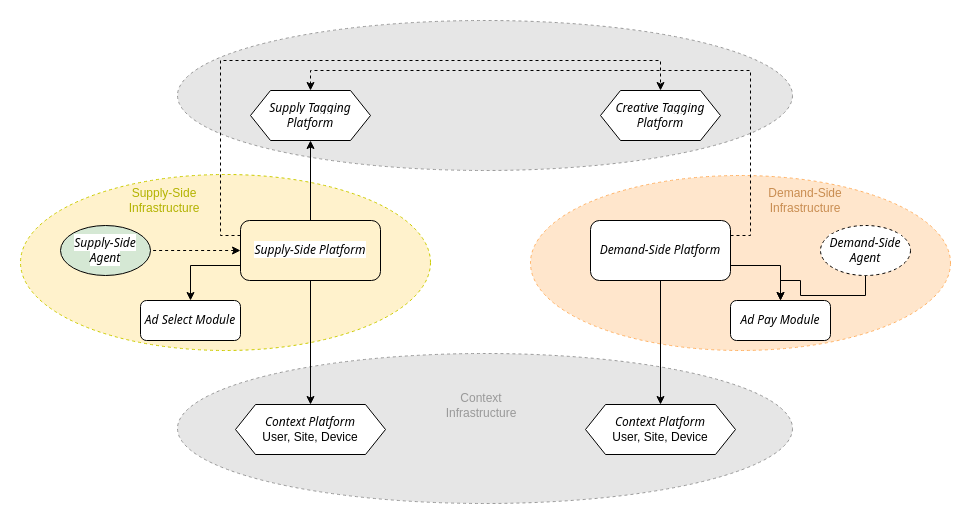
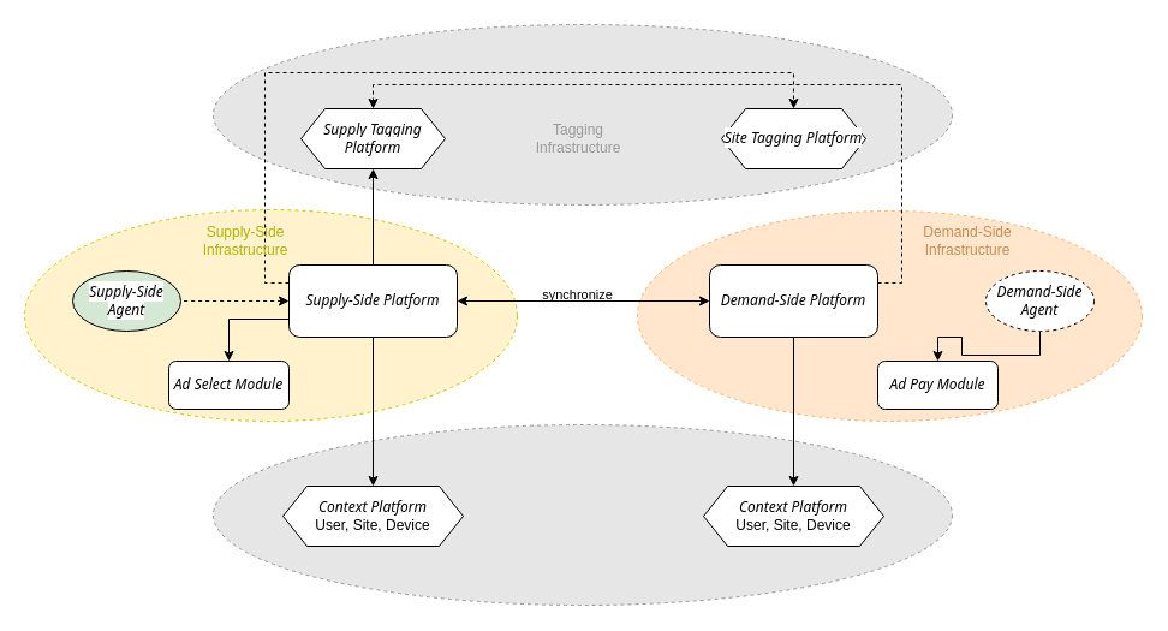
  <mxCell id="0" />
  <mxCell id="1" parent="0" />
  <mxCell id="2" value="" style="ellipse;whiteSpace=wrap;html=1;fontColor=#333333;fillColor=#E6E6E6;strokeColor=#999999;dashed=1;" parent="1" vertex="1"><mxGeometry x="177" y="353" width="615" height="150" as="geometry" /></mxCell>
  <mxCell id="3" value="" style="ellipse;whiteSpace=wrap;html=1;fontColor=#333333;fillColor=#E6E6E6;strokeColor=#999999;dashed=1;" parent="1" vertex="1"><mxGeometry x="177" y="20" width="615" height="150" as="geometry" /></mxCell>
  <mxCell id="4" value="" style="ellipse;whiteSpace=wrap;html=1;fillColor=#ffe6cc;strokeColor=#FFB366;dashed=1;" parent="1" vertex="1"><mxGeometry x="530" y="175" width="420" height="175" as="geometry" /></mxCell>
  <mxCell id="5" value="" style="ellipse;whiteSpace=wrap;html=1;fillColor=#fff2cc;strokeColor=#CCCC00;dashed=1;" parent="1" vertex="1"><mxGeometry x="20" y="174" width="410" height="176" as="geometry" /></mxCell>
  <mxCell id="6" style="edgeStyle=orthogonalEdgeStyle;rounded=0;orthogonalLoop=1;jettySize=auto;html=1;entryX=0.5;entryY=1;entryDx=0;entryDy=0;" parent="1" source="11" target="18" edge="1"><mxGeometry relative="1" as="geometry" /></mxCell>
  <mxCell id="7" style="edgeStyle=orthogonalEdgeStyle;rounded=0;orthogonalLoop=1;jettySize=auto;html=1;entryX=1;entryY=0.5;entryDx=0;entryDy=0;startArrow=classic;startFill=1;endArrow=none;endFill=0;dashed=1;" parent="1" source="11" target="21" edge="1"><mxGeometry relative="1" as="geometry" /></mxCell>
  <mxCell id="8" style="edgeStyle=orthogonalEdgeStyle;rounded=0;orthogonalLoop=1;jettySize=auto;html=1;exitX=0;exitY=0.25;exitDx=0;exitDy=0;entryX=0.5;entryY=0;entryDx=0;entryDy=0;dashed=1;labelBackgroundColor=none;" parent="1" source="11" target="17" edge="1"><mxGeometry relative="1" as="geometry"><Array as="points"><mxPoint x="220" y="235" /><mxPoint x="220" y="60" /><mxPoint x="660" y="60" /></Array></mxGeometry></mxCell>
  <mxCell id="9" style="edgeStyle=orthogonalEdgeStyle;rounded=0;orthogonalLoop=1;jettySize=auto;html=1;entryX=0.5;entryY=0;entryDx=0;entryDy=0;exitX=0;exitY=0.75;exitDx=0;exitDy=0;" parent="1" source="11" target="22" edge="1"><mxGeometry relative="1" as="geometry"><Array as="points"><mxPoint x="190" y="265" /></Array></mxGeometry></mxCell>
  <mxCell id="10" style="edgeStyle=orthogonalEdgeStyle;rounded=0;orthogonalLoop=1;jettySize=auto;html=1;" parent="1" source="11" target="28" edge="1"><mxGeometry relative="1" as="geometry"><mxPoint x="310" y="390" as="targetPoint" /></mxGeometry></mxCell>
- <mxCell id="11" value="&lt;em style=&quot;font-family: &amp;quot;HCo Gotham&amp;quot;, system-ui, -apple-system, &amp;quot;Segoe UI&amp;quot;, Roboto, &amp;quot;Helvetica Neue&amp;quot;, Arial, &amp;quot;Noto Sans&amp;quot;, &amp;quot;Liberation Sans&amp;quot;, sans-serif, &amp;quot;Apple Color Emoji&amp;quot;, &amp;quot;Segoe UI Emoji&amp;quot;, &amp;quot;Segoe UI Symbol&amp;quot;, &amp;quot;Noto Color Emoji&amp;quot;; text-align: start; background-color: rgb(255, 255, 255);&quot;&gt;&lt;font style=&quot;font-size: 12px;&quot;&gt;Supply-Side Platform&lt;/font&gt;&lt;/em&gt;" style="rounded=1;whiteSpace=wrap;html=1;fillColor=#fff2cc;" parent="1" vertex="1"><mxGeometry x="240" y="220" width="140" height="60" as="geometry" /></mxCell>
+ <mxCell id="11" value="&lt;em style=&quot;font-family: &amp;quot;HCo Gotham&amp;quot;, system-ui, -apple-system, &amp;quot;Segoe UI&amp;quot;, Roboto, &amp;quot;Helvetica Neue&amp;quot;, Arial, &amp;quot;Noto Sans&amp;quot;, &amp;quot;Liberation Sans&amp;quot;, sans-serif, &amp;quot;Apple Color Emoji&amp;quot;, &amp;quot;Segoe UI Emoji&amp;quot;, &amp;quot;Segoe UI Symbol&amp;quot;, &amp;quot;Noto Color Emoji&amp;quot;; text-align: start; background-color: rgb(255, 255, 255);&quot;&gt;&lt;font style=&quot;font-size: 12px;&quot;&gt;Supply-Side Platform&lt;/font&gt;&lt;/em&gt;" style="rounded=1;whiteSpace=wrap;html=1;" parent="1" vertex="1"><mxGeometry x="240" y="220" width="140" height="60" as="geometry" /></mxCell>
+ <mxCell id="12" value="synchronize" style="edgeStyle=orthogonalEdgeStyle;rounded=0;orthogonalLoop=1;jettySize=auto;html=1;exitX=0;exitY=0.5;exitDx=0;exitDy=0;entryX=1;entryY=0.5;entryDx=0;entryDy=0;labelBackgroundColor=none;startArrow=classic;startFill=1;" parent="1" source="16" target="11" edge="1"><mxGeometry x="0.043" y="-5" relative="1" as="geometry"><mxPoint as="offset" /></mxGeometry></mxCell>
  <mxCell id="13" style="edgeStyle=orthogonalEdgeStyle;rounded=0;orthogonalLoop=1;jettySize=auto;html=1;exitX=1;exitY=0.25;exitDx=0;exitDy=0;entryX=0.5;entryY=0;entryDx=0;entryDy=0;dashed=1;labelBackgroundColor=none;" parent="1" source="16" target="18" edge="1"><mxGeometry relative="1" as="geometry" /></mxCell>
- <mxCell id="14" style="edgeStyle=orthogonalEdgeStyle;rounded=0;orthogonalLoop=1;jettySize=auto;html=1;exitX=1;exitY=0.75;exitDx=0;exitDy=0;" parent="1" source="16" target="23" edge="1"><mxGeometry relative="1" as="geometry" /></mxCell>
  <mxCell id="15" style="edgeStyle=orthogonalEdgeStyle;rounded=0;orthogonalLoop=1;jettySize=auto;html=1;" parent="1" source="16" target="29" edge="1"><mxGeometry relative="1" as="geometry"><mxPoint x="660" y="390" as="targetPoint" /></mxGeometry></mxCell>
  <mxCell id="16" value="&lt;em style=&quot;border-color: var(--border-color); font-family: &amp;quot;HCo Gotham&amp;quot;, system-ui, -apple-system, &amp;quot;Segoe UI&amp;quot;, Roboto, &amp;quot;Helvetica Neue&amp;quot;, Arial, &amp;quot;Noto Sans&amp;quot;, &amp;quot;Liberation Sans&amp;quot;, sans-serif, &amp;quot;Apple Color Emoji&amp;quot;, &amp;quot;Segoe UI Emoji&amp;quot;, &amp;quot;Segoe UI Symbol&amp;quot;, &amp;quot;Noto Color Emoji&amp;quot;; text-align: start; background-color: rgb(255, 255, 255);&quot;&gt;&lt;font style=&quot;border-color: var(--border-color);&quot;&gt;Demand-Side Platform&lt;/font&gt;&lt;/em&gt;" style="rounded=1;whiteSpace=wrap;html=1;" parent="1" vertex="1"><mxGeometry x="590" y="220" width="140" height="60" as="geometry" /></mxCell>
- <mxCell id="17" value="&lt;em style=&quot;font-family: &amp;quot;HCo Gotham&amp;quot;, system-ui, -apple-system, &amp;quot;Segoe UI&amp;quot;, Roboto, &amp;quot;Helvetica Neue&amp;quot;, Arial, &amp;quot;Noto Sans&amp;quot;, &amp;quot;Liberation Sans&amp;quot;, sans-serif, &amp;quot;Apple Color Emoji&amp;quot;, &amp;quot;Segoe UI Emoji&amp;quot;, &amp;quot;Segoe UI Symbol&amp;quot;, &amp;quot;Noto Color Emoji&amp;quot;; text-align: start; background-color: rgb(255, 255, 255);&quot;&gt;&lt;font style=&quot;font-size: 12px;&quot;&gt;Creative Tagging Platform&lt;/font&gt;&lt;/em&gt;&lt;b&gt;&lt;br&gt;&lt;/b&gt;" style="shape=hexagon;perimeter=hexagonPerimeter2;whiteSpace=wrap;html=1;fixedSize=1;" parent="1" vertex="1"><mxGeometry x="600" y="90" width="120" height="50" as="geometry" /></mxCell>
+ <mxCell id="17" value="&lt;em style=&quot;font-family: &amp;quot;HCo Gotham&amp;quot;, system-ui, -apple-system, &amp;quot;Segoe UI&amp;quot;, Roboto, &amp;quot;Helvetica Neue&amp;quot;, Arial, &amp;quot;Noto Sans&amp;quot;, &amp;quot;Liberation Sans&amp;quot;, sans-serif, &amp;quot;Apple Color Emoji&amp;quot;, &amp;quot;Segoe UI Emoji&amp;quot;, &amp;quot;Segoe UI Symbol&amp;quot;, &amp;quot;Noto Color Emoji&amp;quot;; text-align: start; background-color: rgb(255, 255, 255);&quot;&gt;&lt;font style=&quot;font-size: 12px;&quot;&gt;Site Tagging Platform&lt;/font&gt;&lt;/em&gt;&lt;b&gt;&lt;br&gt;&lt;/b&gt;" style="shape=hexagon;perimeter=hexagonPerimeter2;whiteSpace=wrap;html=1;fixedSize=1;" parent="1" vertex="1"><mxGeometry x="600" y="90" width="120" height="50" as="geometry" /></mxCell>
  <mxCell id="18" value="&lt;em style=&quot;font-family: &amp;quot;HCo Gotham&amp;quot;, system-ui, -apple-system, &amp;quot;Segoe UI&amp;quot;, Roboto, &amp;quot;Helvetica Neue&amp;quot;, Arial, &amp;quot;Noto Sans&amp;quot;, &amp;quot;Liberation Sans&amp;quot;, sans-serif, &amp;quot;Apple Color Emoji&amp;quot;, &amp;quot;Segoe UI Emoji&amp;quot;, &amp;quot;Segoe UI Symbol&amp;quot;, &amp;quot;Noto Color Emoji&amp;quot;; text-align: start; background-color: rgb(255, 255, 255);&quot;&gt;&lt;font style=&quot;font-size: 12px;&quot;&gt;Supply Tagging&lt;br&gt;Platform&lt;/font&gt;&lt;/em&gt;" style="shape=hexagon;perimeter=hexagonPerimeter2;whiteSpace=wrap;html=1;fixedSize=1;" parent="1" vertex="1"><mxGeometry x="250" y="90" width="120" height="50" as="geometry" /></mxCell>
  <mxCell id="19" style="edgeStyle=orthogonalEdgeStyle;rounded=0;orthogonalLoop=1;jettySize=auto;html=1;" parent="1" source="20" target="23" edge="1"><mxGeometry relative="1" as="geometry" /></mxCell>
  <mxCell id="20" value="&lt;em style=&quot;border-color: var(--border-color); font-family: &amp;quot;HCo Gotham&amp;quot;, system-ui, -apple-system, &amp;quot;Segoe UI&amp;quot;, Roboto, &amp;quot;Helvetica Neue&amp;quot;, Arial, &amp;quot;Noto Sans&amp;quot;, &amp;quot;Liberation Sans&amp;quot;, sans-serif, &amp;quot;Apple Color Emoji&amp;quot;, &amp;quot;Segoe UI Emoji&amp;quot;, &amp;quot;Segoe UI Symbol&amp;quot;, &amp;quot;Noto Color Emoji&amp;quot;; text-align: start; background-color: rgb(255, 255, 255);&quot;&gt;&lt;font style=&quot;border-color: var(--border-color);&quot;&gt;Demand-Side Agent&lt;/font&gt;&lt;/em&gt;" style="ellipse;whiteSpace=wrap;html=1;dashed=1;" parent="1" vertex="1"><mxGeometry x="820" y="225" width="90" height="50" as="geometry" /></mxCell>
  <mxCell id="21" value="&lt;em style=&quot;font-family: &amp;quot;HCo Gotham&amp;quot;, system-ui, -apple-system, &amp;quot;Segoe UI&amp;quot;, Roboto, &amp;quot;Helvetica Neue&amp;quot;, Arial, &amp;quot;Noto Sans&amp;quot;, &amp;quot;Liberation Sans&amp;quot;, sans-serif, &amp;quot;Apple Color Emoji&amp;quot;, &amp;quot;Segoe UI Emoji&amp;quot;, &amp;quot;Segoe UI Symbol&amp;quot;, &amp;quot;Noto Color Emoji&amp;quot;; text-align: start; background-color: rgb(255, 255, 255);&quot;&gt;&lt;font style=&quot;font-size: 12px;&quot;&gt;Supply-Side Agent&lt;/font&gt;&lt;/em&gt;" style="ellipse;whiteSpace=wrap;html=1;fillColor=#d5e8d4;" parent="1" vertex="1"><mxGeometry x="60" y="225" width="90" height="50" as="geometry" /></mxCell>
  <mxCell id="22" value="&lt;em style=&quot;border-color: var(--border-color); font-family: &amp;quot;HCo Gotham&amp;quot;, system-ui, -apple-system, &amp;quot;Segoe UI&amp;quot;, Roboto, &amp;quot;Helvetica Neue&amp;quot;, Arial, &amp;quot;Noto Sans&amp;quot;, &amp;quot;Liberation Sans&amp;quot;, sans-serif, &amp;quot;Apple Color Emoji&amp;quot;, &amp;quot;Segoe UI Emoji&amp;quot;, &amp;quot;Segoe UI Symbol&amp;quot;, &amp;quot;Noto Color Emoji&amp;quot;; text-align: start; background-color: rgb(255, 255, 255);&quot;&gt;&lt;font style=&quot;border-color: var(--border-color);&quot;&gt;Ad Select Module&lt;/font&gt;&lt;/em&gt;" style="rounded=1;whiteSpace=wrap;html=1;" parent="1" vertex="1"><mxGeometry x="140" y="300" width="100" height="40" as="geometry" /></mxCell>
  <mxCell id="23" value="&lt;em style=&quot;border-color: var(--border-color); font-family: &amp;quot;HCo Gotham&amp;quot;, system-ui, -apple-system, &amp;quot;Segoe UI&amp;quot;, Roboto, &amp;quot;Helvetica Neue&amp;quot;, Arial, &amp;quot;Noto Sans&amp;quot;, &amp;quot;Liberation Sans&amp;quot;, sans-serif, &amp;quot;Apple Color Emoji&amp;quot;, &amp;quot;Segoe UI Emoji&amp;quot;, &amp;quot;Segoe UI Symbol&amp;quot;, &amp;quot;Noto Color Emoji&amp;quot;; text-align: start; background-color: rgb(255, 255, 255);&quot;&gt;&lt;font style=&quot;border-color: var(--border-color);&quot;&gt;Ad Pay Module&lt;/font&gt;&lt;/em&gt;" style="rounded=1;whiteSpace=wrap;html=1;" parent="1" vertex="1"><mxGeometry x="730" y="300" width="100" height="40" as="geometry" /></mxCell>
- <mxCell id="24" value="Context Infrastructure" style="text;html=1;strokeColor=none;fillColor=none;align=center;verticalAlign=middle;whiteSpace=wrap;rounded=0;dashed=1;fontColor=#999999;" parent="1" vertex="1"><mxGeometry x="461" y="395" width="40" height="20" as="geometry" /></mxCell>
+ <mxCell id="25" value="Tagging Infrastructure" style="text;html=1;strokeColor=none;fillColor=none;align=center;verticalAlign=middle;whiteSpace=wrap;rounded=0;dashed=1;fontColor=#999999;" parent="1" vertex="1"><mxGeometry x="461" y="105" width="40" height="20" as="geometry" /></mxCell>
  <mxCell id="26" value="Demand-Side Infrastructure" style="text;html=1;strokeColor=none;fillColor=none;align=center;verticalAlign=middle;whiteSpace=wrap;rounded=0;dashed=1;fontColor=#C98D51;" parent="1" vertex="1"><mxGeometry x="765" y="190" width="80" height="20" as="geometry" /></mxCell>
- <mxCell id="27" value="Supply-Side Infrastructure" style="text;html=1;strokeColor=none;fillColor=none;align=center;verticalAlign=middle;whiteSpace=wrap;rounded=0;dashed=1;fontColor=#B3B300;" parent="1" vertex="1"><mxGeometry x="119" y="190" width="90" height="20" as="geometry" /></mxCell>
+ <mxCell id="27" value="Supply-Side Infrastructure" style="text;html=1;strokeColor=none;fillColor=none;align=center;verticalAlign=middle;whiteSpace=wrap;rounded=0;dashed=1;fontColor=#B3B300;" parent="1" vertex="1"><mxGeometry x="159" y="190" width="90" height="20" as="geometry" /></mxCell>
  <mxCell id="28" value="&lt;font style=&quot;font-size: 12px;&quot;&gt;&lt;em style=&quot;font-family: &amp;quot;HCo Gotham&amp;quot;, system-ui, -apple-system, &amp;quot;Segoe UI&amp;quot;, Roboto, &amp;quot;Helvetica Neue&amp;quot;, Arial, &amp;quot;Noto Sans&amp;quot;, &amp;quot;Liberation Sans&amp;quot;, sans-serif, &amp;quot;Apple Color Emoji&amp;quot;, &amp;quot;Segoe UI Emoji&amp;quot;, &amp;quot;Segoe UI Symbol&amp;quot;, &amp;quot;Noto Color Emoji&amp;quot;; text-align: start; background-color: rgb(255, 255, 255);&quot;&gt;Context Platform&lt;br&gt;&lt;/em&gt;&lt;/font&gt;User, Site, Device" style="shape=hexagon;perimeter=hexagonPerimeter2;whiteSpace=wrap;html=1;fixedSize=1;" vertex="1" parent="1"><mxGeometry x="235" y="404" width="150" height="50" as="geometry" /></mxCell>
  <mxCell id="29" value="&lt;font style=&quot;font-size: 12px;&quot;&gt;&lt;em style=&quot;font-family: &amp;quot;HCo Gotham&amp;quot;, system-ui, -apple-system, &amp;quot;Segoe UI&amp;quot;, Roboto, &amp;quot;Helvetica Neue&amp;quot;, Arial, &amp;quot;Noto Sans&amp;quot;, &amp;quot;Liberation Sans&amp;quot;, sans-serif, &amp;quot;Apple Color Emoji&amp;quot;, &amp;quot;Segoe UI Emoji&amp;quot;, &amp;quot;Segoe UI Symbol&amp;quot;, &amp;quot;Noto Color Emoji&amp;quot;; text-align: start; background-color: rgb(255, 255, 255);&quot;&gt;Context Platform&lt;br&gt;&lt;/em&gt;&lt;/font&gt;User, Site, Device" style="shape=hexagon;perimeter=hexagonPerimeter2;whiteSpace=wrap;html=1;fixedSize=1;" vertex="1" parent="1"><mxGeometry x="585" y="404" width="150" height="50" as="geometry" /></mxCell>
